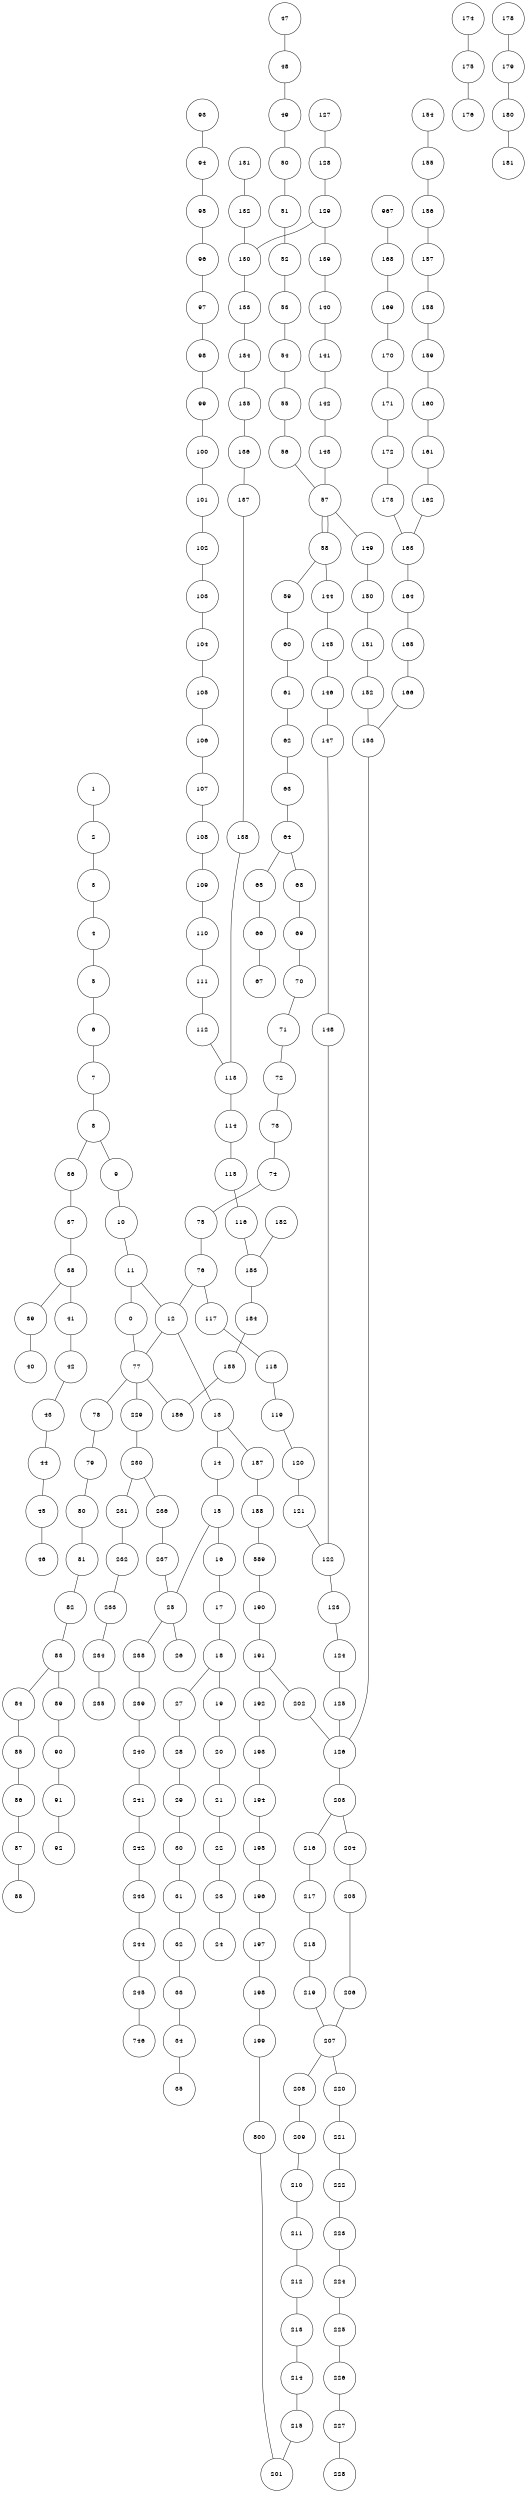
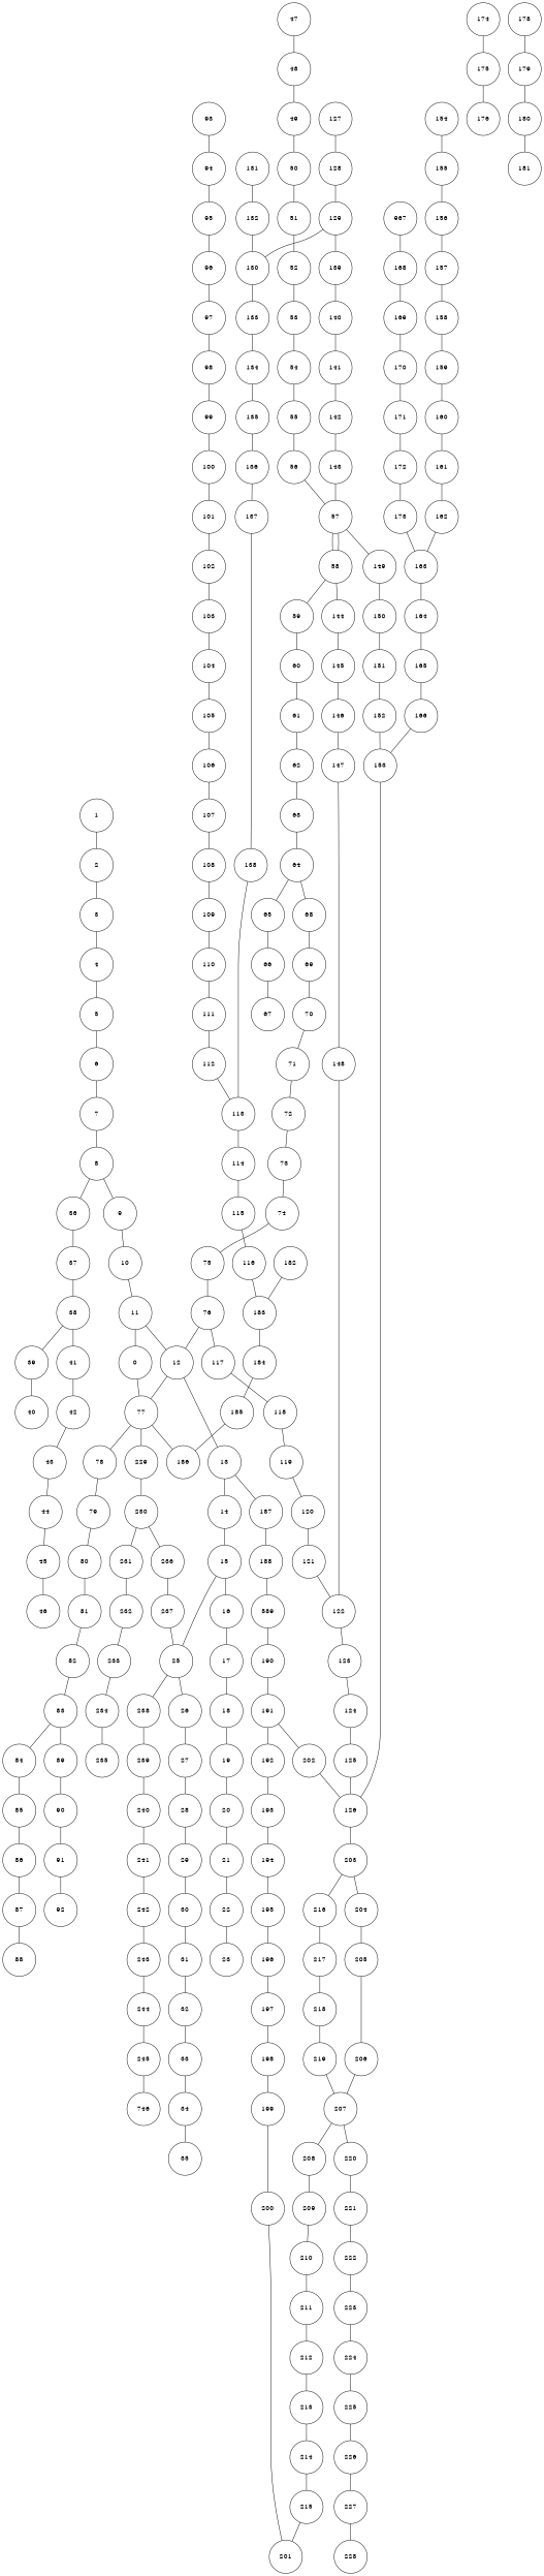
  graph {
    11 [height=1 width=1]
    0 [height=1 width=1]
    12 [height=1 width=1]
    77 [height=1 width=1]
    13 [height=1 width=1]
    78 [height=1 width=1]
    186 [height=1 width=1]
    229 [height=1 width=1]
    1 [height=1 width=1]
    2 [height=1 width=1]
    3 [height=1 width=1]
    4 [height=1 width=1]
    5 [height=1 width=1]
    6 [height=1 width=1]
    7 [height=1 width=1]
    8 [height=1 width=1]
    9 [height=1 width=1]
    36 [height=1 width=1]
    10 [height=1 width=1]
    37 [height=1 width=1]
    14 [height=1 width=1]
    187 [height=1 width=1]
    15 [height=1 width=1]
    188 [height=1 width=1]
    16 [height=1 width=1]
    25 [height=1 width=1]
    17 [height=1 width=1]
    26 [height=1 width=1]
    238 [height=1 width=1]
    18 [height=1 width=1]
    19 [height=1 width=1]
    20 [height=1 width=1]
    21 [height=1 width=1]
    22 [height=1 width=1]
    23 [height=1 width=1]
-   24 [height=1 width=1]
    27 [height=1 width=1]
    239 [height=1 width=1]
    28 [height=1 width=1]
    29 [height=1 width=1]
    30 [height=1 width=1]
    31 [height=1 width=1]
    32 [height=1 width=1]
    33 [height=1 width=1]
    34 [height=1 width=1]
    35 [height=1 width=1]
    38 [height=1 width=1]
    39 [height=1 width=1]
    41 [height=1 width=1]
    40 [height=1 width=1]
    42 [height=1 width=1]
    43 [height=1 width=1]
    44 [height=1 width=1]
    45 [height=1 width=1]
    46 [height=1 width=1]
    47 [height=1 width=1]
    48 [height=1 width=1]
    49 [height=1 width=1]
    50 [height=1 width=1]
    51 [height=1 width=1]
    52 [height=1 width=1]
    53 [height=1 width=1]
    54 [height=1 width=1]
    55 [height=1 width=1]
    56 [height=1 width=1]
    57 [height=1 width=1]
    58 [height=1 width=1]
    149 [height=1 width=1]
    59 [height=1 width=1]
    144 [height=1 width=1]
    150 [height=1 width=1]
    60 [height=1 width=1]
    145 [height=1 width=1]
    61 [height=1 width=1]
    62 [height=1 width=1]
    63 [height=1 width=1]
    64 [height=1 width=1]
    65 [height=1 width=1]
    68 [height=1 width=1]
    66 [height=1 width=1]
    69 [height=1 width=1]
    67 [height=1 width=1]
    70 [height=1 width=1]
    71 [height=1 width=1]
    72 [height=1 width=1]
    73 [height=1 width=1]
    74 [height=1 width=1]
    75 [height=1 width=1]
    76 [height=1 width=1]
    117 [height=1 width=1]
    118 [height=1 width=1]
    79 [height=1 width=1]
    230 [height=1 width=1]
    80 [height=1 width=1]
    81 [height=1 width=1]
    82 [height=1 width=1]
    83 [height=1 width=1]
    84 [height=1 width=1]
    89 [height=1 width=1]
    85 [height=1 width=1]
    90 [height=1 width=1]
    86 [height=1 width=1]
    87 [height=1 width=1]
    88 [height=1 width=1]
    91 [height=1 width=1]
    92 [height=1 width=1]
    93 [height=1 width=1]
    94 [height=1 width=1]
    95 [height=1 width=1]
    96 [height=1 width=1]
    97 [height=1 width=1]
    98 [height=1 width=1]
    99 [height=1 width=1]
    100 [height=1 width=1]
    101 [height=1 width=1]
    102 [height=1 width=1]
    103 [height=1 width=1]
    104 [height=1 width=1]
    105 [height=1 width=1]
    106 [height=1 width=1]
    107 [height=1 width=1]
    108 [height=1 width=1]
    109 [height=1 width=1]
    110 [height=1 width=1]
    111 [height=1 width=1]
    112 [height=1 width=1]
    113 [height=1 width=1]
    114 [height=1 width=1]
    115 [height=1 width=1]
    116 [height=1 width=1]
    183 [height=1 width=1]
    119 [height=1 width=1]
    120 [height=1 width=1]
    121 [height=1 width=1]
    122 [height=1 width=1]
    123 [height=1 width=1]
    124 [height=1 width=1]
    125 [height=1 width=1]
    126 [height=1 width=1]
    203 [height=1 width=1]
    204 [height=1 width=1]
    216 [height=1 width=1]
    127 [height=1 width=1]
    128 [height=1 width=1]
    129 [height=1 width=1]
    130 [height=1 width=1]
    139 [height=1 width=1]
    133 [height=1 width=1]
    140 [height=1 width=1]
    134 [height=1 width=1]
    131 [height=1 width=1]
    132 [height=1 width=1]
    135 [height=1 width=1]
    136 [height=1 width=1]
    137 [height=1 width=1]
    138 [height=1 width=1]
    141 [height=1 width=1]
    142 [height=1 width=1]
    143 [height=1 width=1]
    146 [height=1 width=1]
    147 [height=1 width=1]
    148 [height=1 width=1]
    151 [height=1 width=1]
    152 [height=1 width=1]
    153 [height=1 width=1]
    154 [height=1 width=1]
    155 [height=1 width=1]
    156 [height=1 width=1]
    157 [height=1 width=1]
    158 [height=1 width=1]
    159 [height=1 width=1]
    160 [height=1 width=1]
    161 [height=1 width=1]
    162 [height=1 width=1]
    163 [height=1 width=1]
    164 [height=1 width=1]
    165 [height=1 width=1]
    166 [height=1 width=1]
    n179 [height=1 label=967 width=1]
    168 [height=1 width=1]
    169 [height=1 width=1]
    170 [height=1 width=1]
    171 [height=1 width=1]
    172 [height=1 width=1]
    173 [height=1 width=1]
    174 [height=1 width=1]
    175 [height=1 width=1]
    176 [height=1 width=1]
    178 [height=1 width=1]
    179 [height=1 width=1]
    180 [height=1 width=1]
    181 [height=1 width=1]
    182 [height=1 width=1]
    184 [height=1 width=1]
    185 [height=1 width=1]
    n196 [height=1 label=589 width=1]
    190 [height=1 width=1]
    191 [height=1 width=1]
    192 [height=1 width=1]
    202 [height=1 width=1]
    193 [height=1 width=1]
    194 [height=1 width=1]
    195 [height=1 width=1]
    196 [height=1 width=1]
    197 [height=1 width=1]
    198 [height=1 width=1]
    199 [height=1 width=1]
-   200 [height=1 width=1 label=800]
+   200 [height=1 width=1]
    201 [height=1 width=1]
    205 [height=1 width=1]
    217 [height=1 width=1]
    206 [height=1 width=1]
    207 [height=1 width=1]
    208 [height=1 width=1]
    220 [height=1 width=1]
    209 [height=1 width=1]
    221 [height=1 width=1]
    210 [height=1 width=1]
    211 [height=1 width=1]
    212 [height=1 width=1]
    213 [height=1 width=1]
    214 [height=1 width=1]
    215 [height=1 width=1]
    218 [height=1 width=1]
    219 [height=1 width=1]
    222 [height=1 width=1]
    223 [height=1 width=1]
    224 [height=1 width=1]
    225 [height=1 width=1]
    226 [height=1 width=1]
    227 [height=1 width=1]
    228 [height=1 width=1]
    231 [height=1 width=1]
    236 [height=1 width=1]
    232 [height=1 width=1]
    237 [height=1 width=1]
    233 [height=1 width=1]
    234 [height=1 width=1]
    235 [height=1 width=1]
    240 [height=1 width=1]
    241 [height=1 width=1]
    242 [height=1 width=1]
    243 [height=1 width=1]
    244 [height=1 width=1]
    245 [height=1 width=1]
    n246 [height=1 label=746 width=1]
    11 -- 0
    11 -- 12
    0 -- 77
    12 -- 77
    12 -- 13
    77 -- 78
    77 -- 186
    77 -- 229
    13 -- 14
    13 -- 187
    78 -- 79
    229 -- 230
    1 -- 2
    2 -- 3
    3 -- 4
    4 -- 5
    5 -- 6
    6 -- 7
    7 -- 8
    8 -- 9
    8 -- 36
    9 -- 10
    36 -- 37
    10 -- 11
    37 -- 38
    14 -- 15
    187 -- 188
    15 -- 16
    15 -- 25
    188 -- n196
    16 -- 17
    25 -- 26
    25 -- 238
    17 -- 18
-   18 -- 27
+   26 -- 27
    238 -- 239
    18 -- 19
    19 -- 20
    20 -- 21
    21 -- 22
    22 -- 23
-   23 -- 24
    27 -- 28
    239 -- 240
    28 -- 29
    29 -- 30
    30 -- 31
    31 -- 32
    32 -- 33
    33 -- 34
    34 -- 35
    38 -- 39
    38 -- 41
    39 -- 40
    41 -- 42
    42 -- 43
    43 -- 44
    44 -- 45
    45 -- 46
    47 -- 48
    48 -- 49
    49 -- 50
    50 -- 51
    51 -- 52
    52 -- 53
    53 -- 54
    54 -- 55
    55 -- 56
    56 -- 57
    57 -- 58
    57 -- 58
    57 -- 149
    58 -- 59
    58 -- 144
    149 -- 150
    59 -- 60
    144 -- 145
    150 -- 151
    60 -- 61
    145 -- 146
    61 -- 62
    62 -- 63
    63 -- 64
    64 -- 65
    64 -- 68
    65 -- 66
    68 -- 69
    66 -- 67
    69 -- 70
    70 -- 71
    71 -- 72
    72 -- 73
    73 -- 74
    74 -- 75
    75 -- 76
    76 -- 12
    76 -- 117
    117 -- 118
    118 -- 119
    79 -- 80
    230 -- 231
    230 -- 236
    80 -- 81
    81 -- 82
    82 -- 83
    83 -- 84
    83 -- 89
    84 -- 85
    89 -- 90
    85 -- 86
    90 -- 91
    86 -- 87
    87 -- 88
    91 -- 92
    93 -- 94
    94 -- 95
    95 -- 96
    96 -- 97
    97 -- 98
    98 -- 99
    99 -- 100
    100 -- 101
    101 -- 102
    102 -- 103
    103 -- 104
    104 -- 105
    105 -- 106
    106 -- 107
    107 -- 108
    108 -- 109
    109 -- 110
    110 -- 111
    111 -- 112
    112 -- 113
    113 -- 114
    114 -- 115
    115 -- 116
    116 -- 183
    183 -- 184
    119 -- 120
    120 -- 121
    121 -- 122
    122 -- 123
    123 -- 124
    124 -- 125
    125 -- 126
    126 -- 203
    203 -- 204
    203 -- 216
    204 -- 205
    216 -- 217
    127 -- 128
    128 -- 129
    129 -- 130
    129 -- 139
    130 -- 133
    139 -- 140
    133 -- 134
    140 -- 141
    134 -- 135
    131 -- 132
    132 -- 130
    135 -- 136
    136 -- 137
    137 -- 138
    138 -- 113
    141 -- 142
    142 -- 143
    143 -- 57
    146 -- 147
    147 -- 148
    148 -- 122
    151 -- 152
    152 -- 153
    153 -- 126
    154 -- 155
    155 -- 156
    156 -- 157
    157 -- 158
    158 -- 159
    159 -- 160
    160 -- 161
    161 -- 162
    162 -- 163
    163 -- 164
    164 -- 165
    165 -- 166
    166 -- 153
    n179 -- 168
    168 -- 169
    169 -- 170
    170 -- 171
    171 -- 172
    172 -- 173
    173 -- 163
    174 -- 175
    175 -- 176
    178 -- 179
    179 -- 180
    180 -- 181
    182 -- 183
    184 -- 185
    185 -- 186
    n196 -- 190
    190 -- 191
    191 -- 192
    191 -- 202
    192 -- 193
    202 -- 126
    193 -- 194
    194 -- 195
    195 -- 196
    196 -- 197
    197 -- 198
    198 -- 199
    199 -- 200
    200 -- 201
    205 -- 206
    217 -- 218
    206 -- 207
    207 -- 208
    207 -- 220
    208 -- 209
    220 -- 221
    209 -- 210
    221 -- 222
    210 -- 211
    211 -- 212
    212 -- 213
    213 -- 214
    214 -- 215
    215 -- 201
    218 -- 219
    219 -- 207
    222 -- 223
    223 -- 224
    224 -- 225
    225 -- 226
    226 -- 227
    227 -- 228
    231 -- 232
    236 -- 237
    232 -- 233
    237 -- 25
    233 -- 234
    234 -- 235
    240 -- 241
    241 -- 242
    242 -- 243
    243 -- 244
    244 -- 245
    245 -- n246
  }
